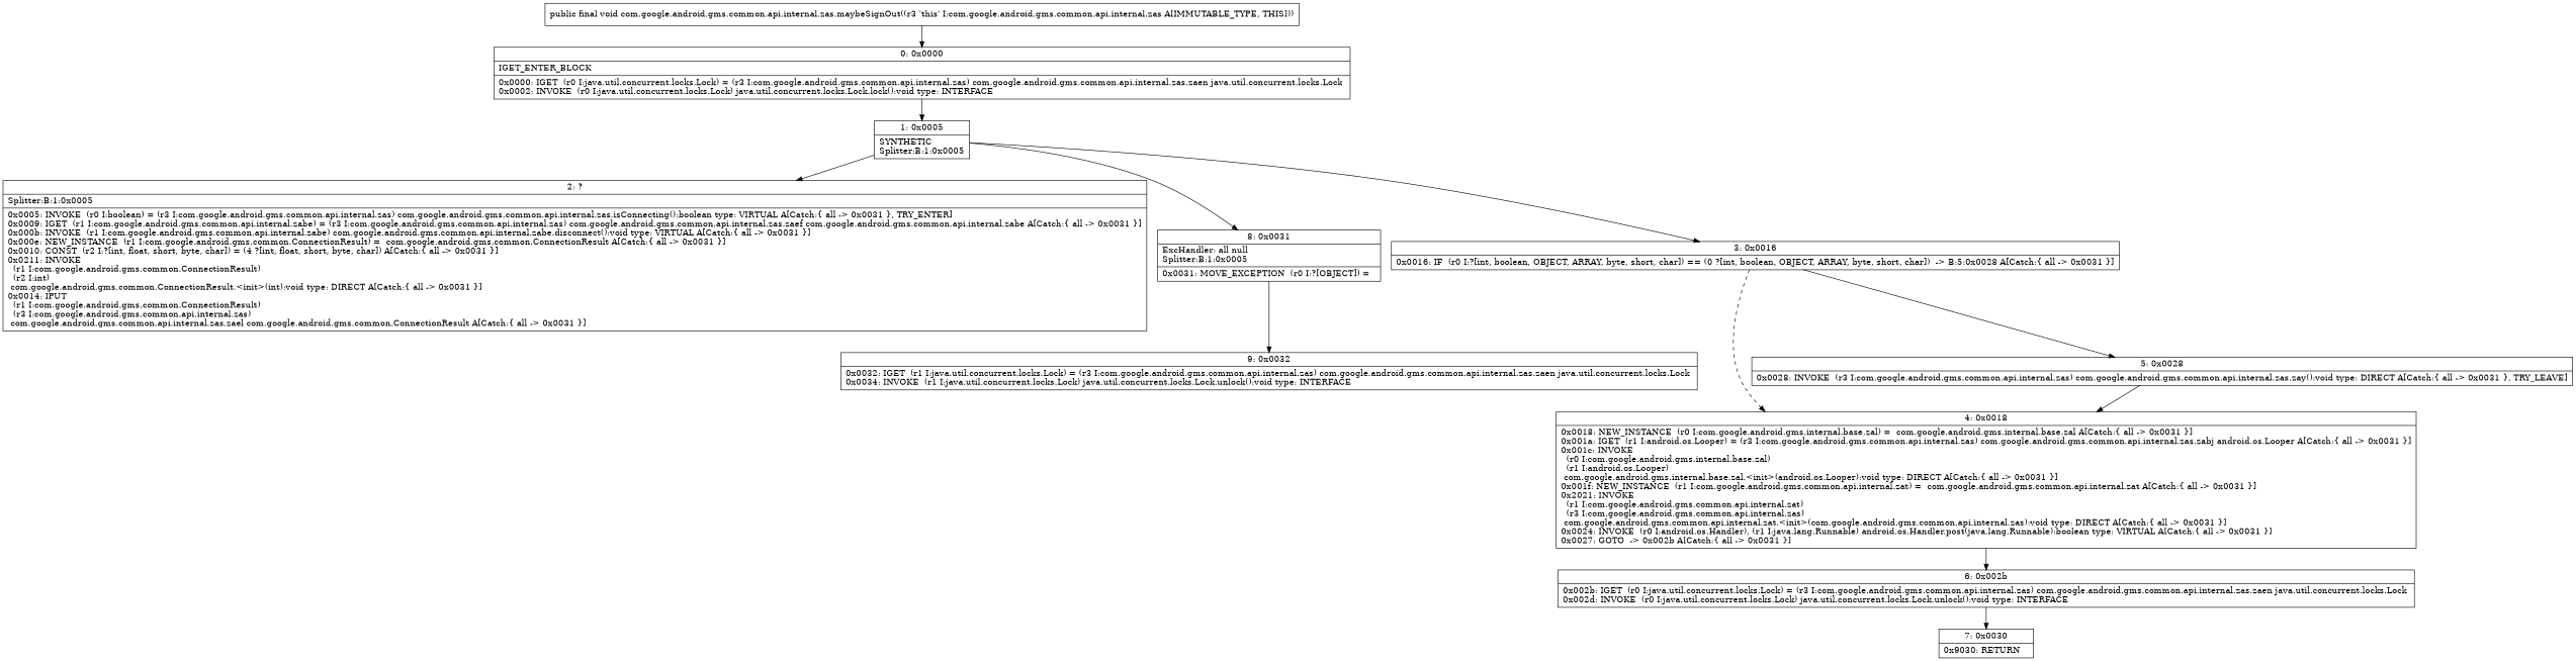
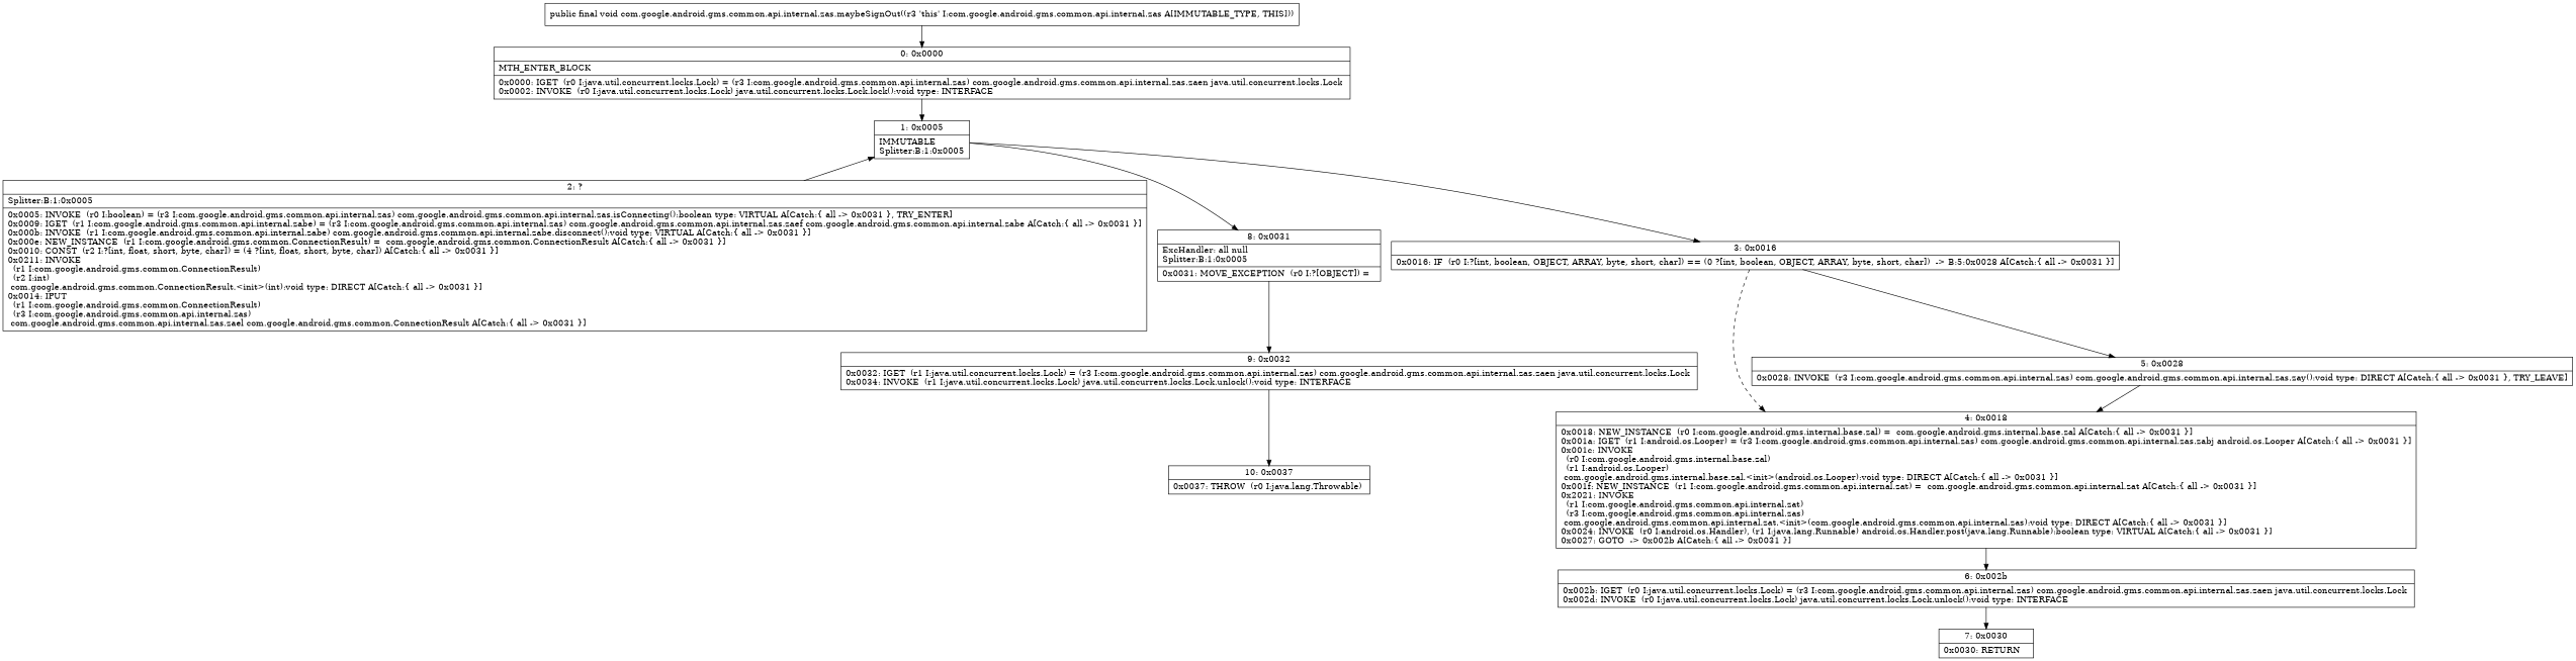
  digraph {
    node [shape=record]
-   n1 [label="{0\:\ 0x0000|IGET_ENTER_BLOCK\l|0x0000: IGET  (r0 I:java.util.concurrent.locks.Lock) = (r3 I:com.google.android.gms.common.api.internal.zas) com.google.android.gms.common.api.internal.zas.zaen java.util.concurrent.locks.Lock \l0x0002: INVOKE  (r0 I:java.util.concurrent.locks.Lock) java.util.concurrent.locks.Lock.lock():void type: INTERFACE \l}"]
-   n2 [label="{1\:\ 0x0005|SYNTHETIC\lSplitter:B:1:0x0005\l}"]
+   n1 [label="{0\:\ 0x0000|MTH_ENTER_BLOCK\l|0x0000: IGET  (r0 I:java.util.concurrent.locks.Lock) = (r3 I:com.google.android.gms.common.api.internal.zas) com.google.android.gms.common.api.internal.zas.zaen java.util.concurrent.locks.Lock \l0x0002: INVOKE  (r0 I:java.util.concurrent.locks.Lock) java.util.concurrent.locks.Lock.lock():void type: INTERFACE \l}"]
+   n2 [label="{1\:\ 0x0005|IMMUTABLE\lSplitter:B:1:0x0005\l}"]
    n3 [label="{2\:\ ?|Splitter:B:1:0x0005\l|0x0005: INVOKE  (r0 I:boolean) = (r3 I:com.google.android.gms.common.api.internal.zas) com.google.android.gms.common.api.internal.zas.isConnecting():boolean type: VIRTUAL A[Catch:\{ all \-\> 0x0031 \}, TRY_ENTER]\l0x0009: IGET  (r1 I:com.google.android.gms.common.api.internal.zabe) = (r3 I:com.google.android.gms.common.api.internal.zas) com.google.android.gms.common.api.internal.zas.zaef com.google.android.gms.common.api.internal.zabe A[Catch:\{ all \-\> 0x0031 \}]\l0x000b: INVOKE  (r1 I:com.google.android.gms.common.api.internal.zabe) com.google.android.gms.common.api.internal.zabe.disconnect():void type: VIRTUAL A[Catch:\{ all \-\> 0x0031 \}]\l0x000e: NEW_INSTANCE  (r1 I:com.google.android.gms.common.ConnectionResult) =  com.google.android.gms.common.ConnectionResult A[Catch:\{ all \-\> 0x0031 \}]\l0x0010: CONST  (r2 I:?[int, float, short, byte, char]) = (4 ?[int, float, short, byte, char]) A[Catch:\{ all \-\> 0x0031 \}]\l0x0211: INVOKE  \l  (r1 I:com.google.android.gms.common.ConnectionResult)\l  (r2 I:int)\l com.google.android.gms.common.ConnectionResult.\<init\>(int):void type: DIRECT A[Catch:\{ all \-\> 0x0031 \}]\l0x0014: IPUT  \l  (r1 I:com.google.android.gms.common.ConnectionResult)\l  (r3 I:com.google.android.gms.common.api.internal.zas)\l com.google.android.gms.common.api.internal.zas.zael com.google.android.gms.common.ConnectionResult A[Catch:\{ all \-\> 0x0031 \}]\l}"]
    n4 [label="{8\:\ 0x0031|ExcHandler: all null\lSplitter:B:1:0x0005\l|0x0031: MOVE_EXCEPTION  (r0 I:?[OBJECT]) =  \l}"]
    n5 [label="{3\:\ 0x0016|0x0016: IF  (r0 I:?[int, boolean, OBJECT, ARRAY, byte, short, char]) == (0 ?[int, boolean, OBJECT, ARRAY, byte, short, char])  \-\> B:5:0x0028 A[Catch:\{ all \-\> 0x0031 \}]\l}"]
    n6 [label="{9\:\ 0x0032|0x0032: IGET  (r1 I:java.util.concurrent.locks.Lock) = (r3 I:com.google.android.gms.common.api.internal.zas) com.google.android.gms.common.api.internal.zas.zaen java.util.concurrent.locks.Lock \l0x0034: INVOKE  (r1 I:java.util.concurrent.locks.Lock) java.util.concurrent.locks.Lock.unlock():void type: INTERFACE \l}"]
    n7 [label="{4\:\ 0x0018|0x0018: NEW_INSTANCE  (r0 I:com.google.android.gms.internal.base.zal) =  com.google.android.gms.internal.base.zal A[Catch:\{ all \-\> 0x0031 \}]\l0x001a: IGET  (r1 I:android.os.Looper) = (r3 I:com.google.android.gms.common.api.internal.zas) com.google.android.gms.common.api.internal.zas.zabj android.os.Looper A[Catch:\{ all \-\> 0x0031 \}]\l0x001c: INVOKE  \l  (r0 I:com.google.android.gms.internal.base.zal)\l  (r1 I:android.os.Looper)\l com.google.android.gms.internal.base.zal.\<init\>(android.os.Looper):void type: DIRECT A[Catch:\{ all \-\> 0x0031 \}]\l0x001f: NEW_INSTANCE  (r1 I:com.google.android.gms.common.api.internal.zat) =  com.google.android.gms.common.api.internal.zat A[Catch:\{ all \-\> 0x0031 \}]\l0x2021: INVOKE  \l  (r1 I:com.google.android.gms.common.api.internal.zat)\l  (r3 I:com.google.android.gms.common.api.internal.zas)\l com.google.android.gms.common.api.internal.zat.\<init\>(com.google.android.gms.common.api.internal.zas):void type: DIRECT A[Catch:\{ all \-\> 0x0031 \}]\l0x0024: INVOKE  (r0 I:android.os.Handler), (r1 I:java.lang.Runnable) android.os.Handler.post(java.lang.Runnable):boolean type: VIRTUAL A[Catch:\{ all \-\> 0x0031 \}]\l0x0027: GOTO  \-\> 0x002b A[Catch:\{ all \-\> 0x0031 \}]\l}"]
    n8 [label="{5\:\ 0x0028|0x0028: INVOKE  (r3 I:com.google.android.gms.common.api.internal.zas) com.google.android.gms.common.api.internal.zas.zay():void type: DIRECT A[Catch:\{ all \-\> 0x0031 \}, TRY_LEAVE]\l}"]
    n9 [label="{6\:\ 0x002b|0x002b: IGET  (r0 I:java.util.concurrent.locks.Lock) = (r3 I:com.google.android.gms.common.api.internal.zas) com.google.android.gms.common.api.internal.zas.zaen java.util.concurrent.locks.Lock \l0x002d: INVOKE  (r0 I:java.util.concurrent.locks.Lock) java.util.concurrent.locks.Lock.unlock():void type: INTERFACE \l}"]
-   n10 [label="{7\:\ 0x0030|0x9030: RETURN   \l}"]
+   n10 [label="{7\:\ 0x0030|0x0030: RETURN   \l}"]
+   n11 [label="{10\:\ 0x0037|0x0037: THROW  (r0 I:java.lang.Throwable) \l}"]
    n12 [label="{public final void com.google.android.gms.common.api.internal.zas.maybeSignOut((r3 'this' I:com.google.android.gms.common.api.internal.zas A[IMMUTABLE_TYPE, THIS])) }"]
    n1 -> n2
-   n2 -> n3
+   n3 -> n2
    n2 -> n4
    n2 -> n5
    n4 -> n6
    n5 -> n7 [style=dashed]
    n5 -> n8
+   n6 -> n11
    n7 -> n9
    n8 -> n7
    n9 -> n10
    n12 -> n1
  }
